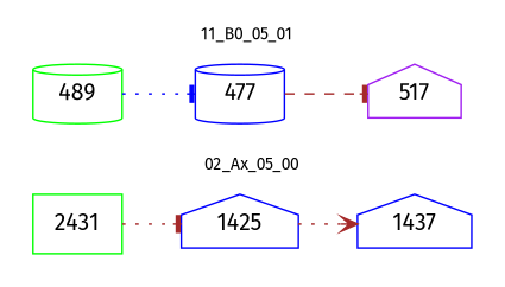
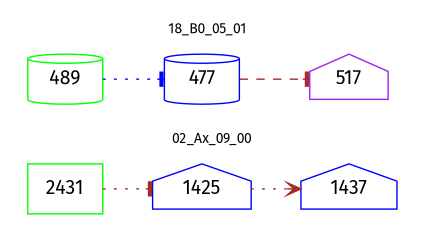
  digraph {
    fontname="Fira Sans"
    rankdir=LR
    node [color=blue fontname="Fira Sans" shape=house]
    edge [arrowhead=tee color=brown fontname="Fira Sans" style=dotted]
    n1 [color=green label=2431 shape=box]
    n2 [label=1425]
    n3 [label=1437]
    n4 [color=green label=489 shape=cylinder]
    n5 [label=477 shape=cylinder]
    n6 [color=purple label=517]
    subgraph cluster_1 {
      color=white
      fontsize=10
-     label="02_Ax_05_00"
+     label="02_Ax_09_00"
      n1
      n2
      n3
    }
    subgraph cluster_2 {
      color=white
      fontsize=10
-     label="11_B0_05_01"
+     label="18_B0_05_01"
      n4
      n5
      n6
    }
    n1 -> n2
    n2 -> n3 [arrowhead=vee]
    n4 -> n5 [color=blue]
    n5 -> n6 [style=dashed]
  }
